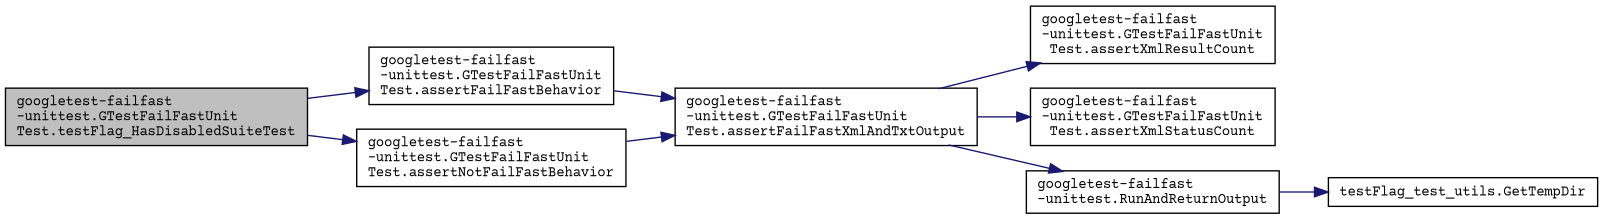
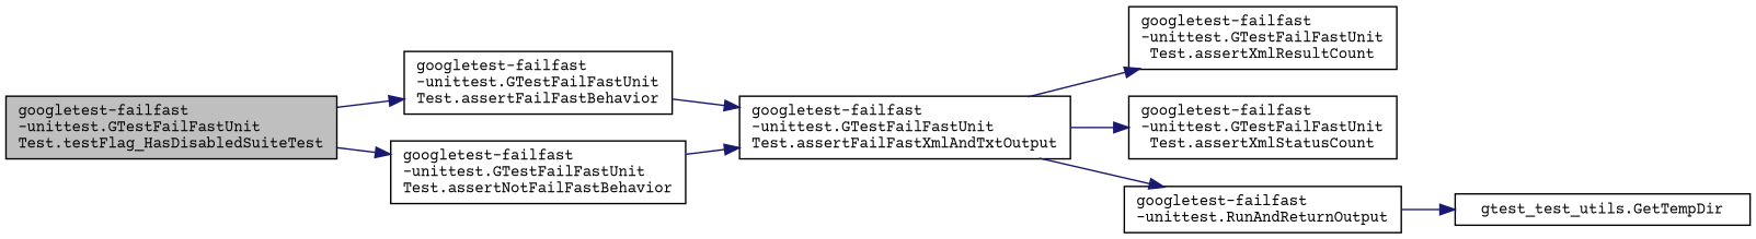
  digraph {
    rankdir=LR
    fontname="Courier Prime"
    node [color=black fontname="Courier Prime" fontsize=10 shape=record]
    edge [color=midnightblue fontname="Courier Prime" fontsize=10 labelfontname=Helvetica labelfontsize=10 style=solid]
    n1 [fillcolor=grey75 fontcolor=black height=0.2 label="googletest-failfast\l-unittest.GTestFailFastUnit\lTest.testFlag_HasDisabledSuiteTest" style=filled width=0.4]
    n2 [height=0.2 label="googletest-failfast\l-unittest.GTestFailFastUnit\lTest.assertFailFastBehavior" width=0.4]
    n3 [height=0.2 label="googletest-failfast\l-unittest.GTestFailFastUnit\lTest.assertNotFailFastBehavior" width=0.4]
    n4 [height=0.2 label="googletest-failfast\l-unittest.GTestFailFastUnit\lTest.assertFailFastXmlAndTxtOutput" width=0.4]
    n5 [height=0.2 label="googletest-failfast\l-unittest.GTestFailFastUnit\lTest.assertXmlResultCount" width=0.4]
    n6 [height=0.2 label="googletest-failfast\l-unittest.GTestFailFastUnit\lTest.assertXmlStatusCount" width=0.4]
    n7 [height=0.2 label="googletest-failfast\l-unittest.RunAndReturnOutput" width=0.4]
-   n8 [height=0.2 label="testFlag_test_utils.GetTempDir" width=0.4]
+   n8 [height=0.2 label="gtest_test_utils.GetTempDir" width=0.4]
    n1 -> n2
    n1 -> n3
    n2 -> n4
    n3 -> n4
    n4 -> n5
    n4 -> n6
    n4 -> n7
    n7 -> n8
  }
